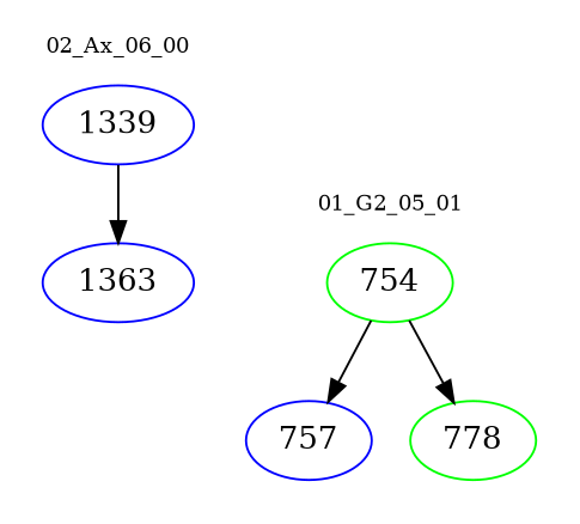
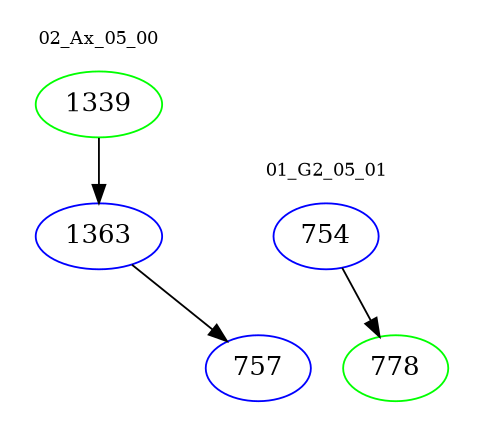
  digraph {
    node [color=green]
    edge [color=black]
-   n1 [color=blue label=1339]
+   n1 [label=1339]
    n2 [color=blue label=1363]
-   n3 [label=754]
+   n3 [color=blue label=754]
    n4 [color=blue label=757]
    n5 [label=778]
    subgraph cluster_1 {
      color=white
      fontsize=10
-     label="02_Ax_06_00"
+     label="02_Ax_05_00"
      n1
      n2
    }
    subgraph cluster_2 {
      color=white
      fontsize=10
      label="01_G2_05_01"
      n3
      n4
      n5
    }
    n1 -> n2
-   n3 -> n4
+   n2 -> n4
    n3 -> n5
  }
